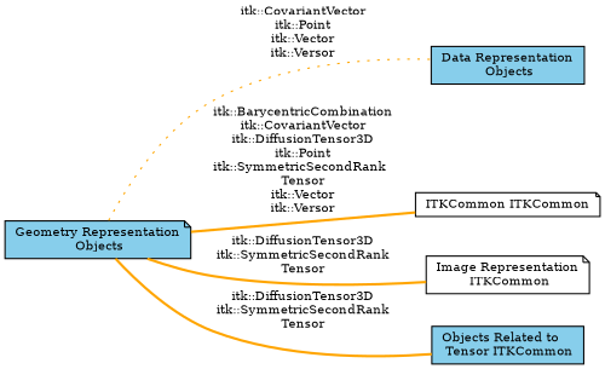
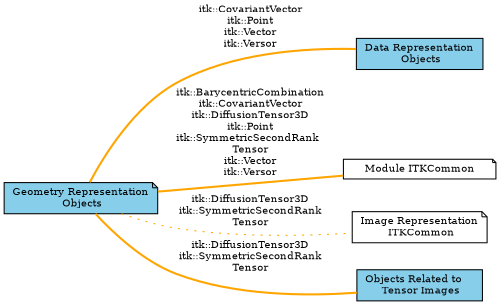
  digraph {
    fontname="DejaVu Serif"
    rankdir=LR
    node [color=black fillcolor=skyblue fontname="DejaVu Serif" fontsize=10 shape=note style=filled]
    edge [color=orange dir=none fontname="DejaVu Serif" fontsize=10 labelfontname=Helvetica labelfontsize=10 shape=plaintext style=dotted]
    n1 [height=0.2 label="Data Representation\l Objects" shape=box width=0.4]
    n2 [fontcolor=black height=0.2 label="Geometry Representation\l Objects" width=0.4]
-   n3 [fillcolor=white height=0.2 label="ITKCommon ITKCommon" width=0.4]
+   n3 [fillcolor=white height=0.2 label="Module ITKCommon" width=0.4]
    n4 [fillcolor=white height=0.2 label="Image Representation\l ITKCommon" width=0.4]
-   n5 [height=0.2 label="Objects Related to\l Tensor ITKCommon" shape=box width=0.4]
-   n2 -> n1 [label="itk::CovariantVector\nitk::Point\nitk::Vector\nitk::Versor"]
+   n5 [height=0.2 label="Objects Related to\l Tensor Images" shape=box width=0.4]
+   n2 -> n1 [label="itk::CovariantVector\nitk::Point\nitk::Vector\nitk::Versor" style=bold]
    n2 -> n3 [label="itk::BarycentricCombination\nitk::CovariantVector\nitk::DiffusionTensor3D\nitk::Point\nitk::SymmetricSecondRank\lTensor\nitk::Vector\nitk::Versor" style=bold]
-   n2 -> n4 [label="itk::DiffusionTensor3D\nitk::SymmetricSecondRank\lTensor" style=bold]
+   n2 -> n4 [label="itk::DiffusionTensor3D\nitk::SymmetricSecondRank\lTensor"]
    n2 -> n5 [label="itk::DiffusionTensor3D\nitk::SymmetricSecondRank\lTensor" style=bold]
  }
